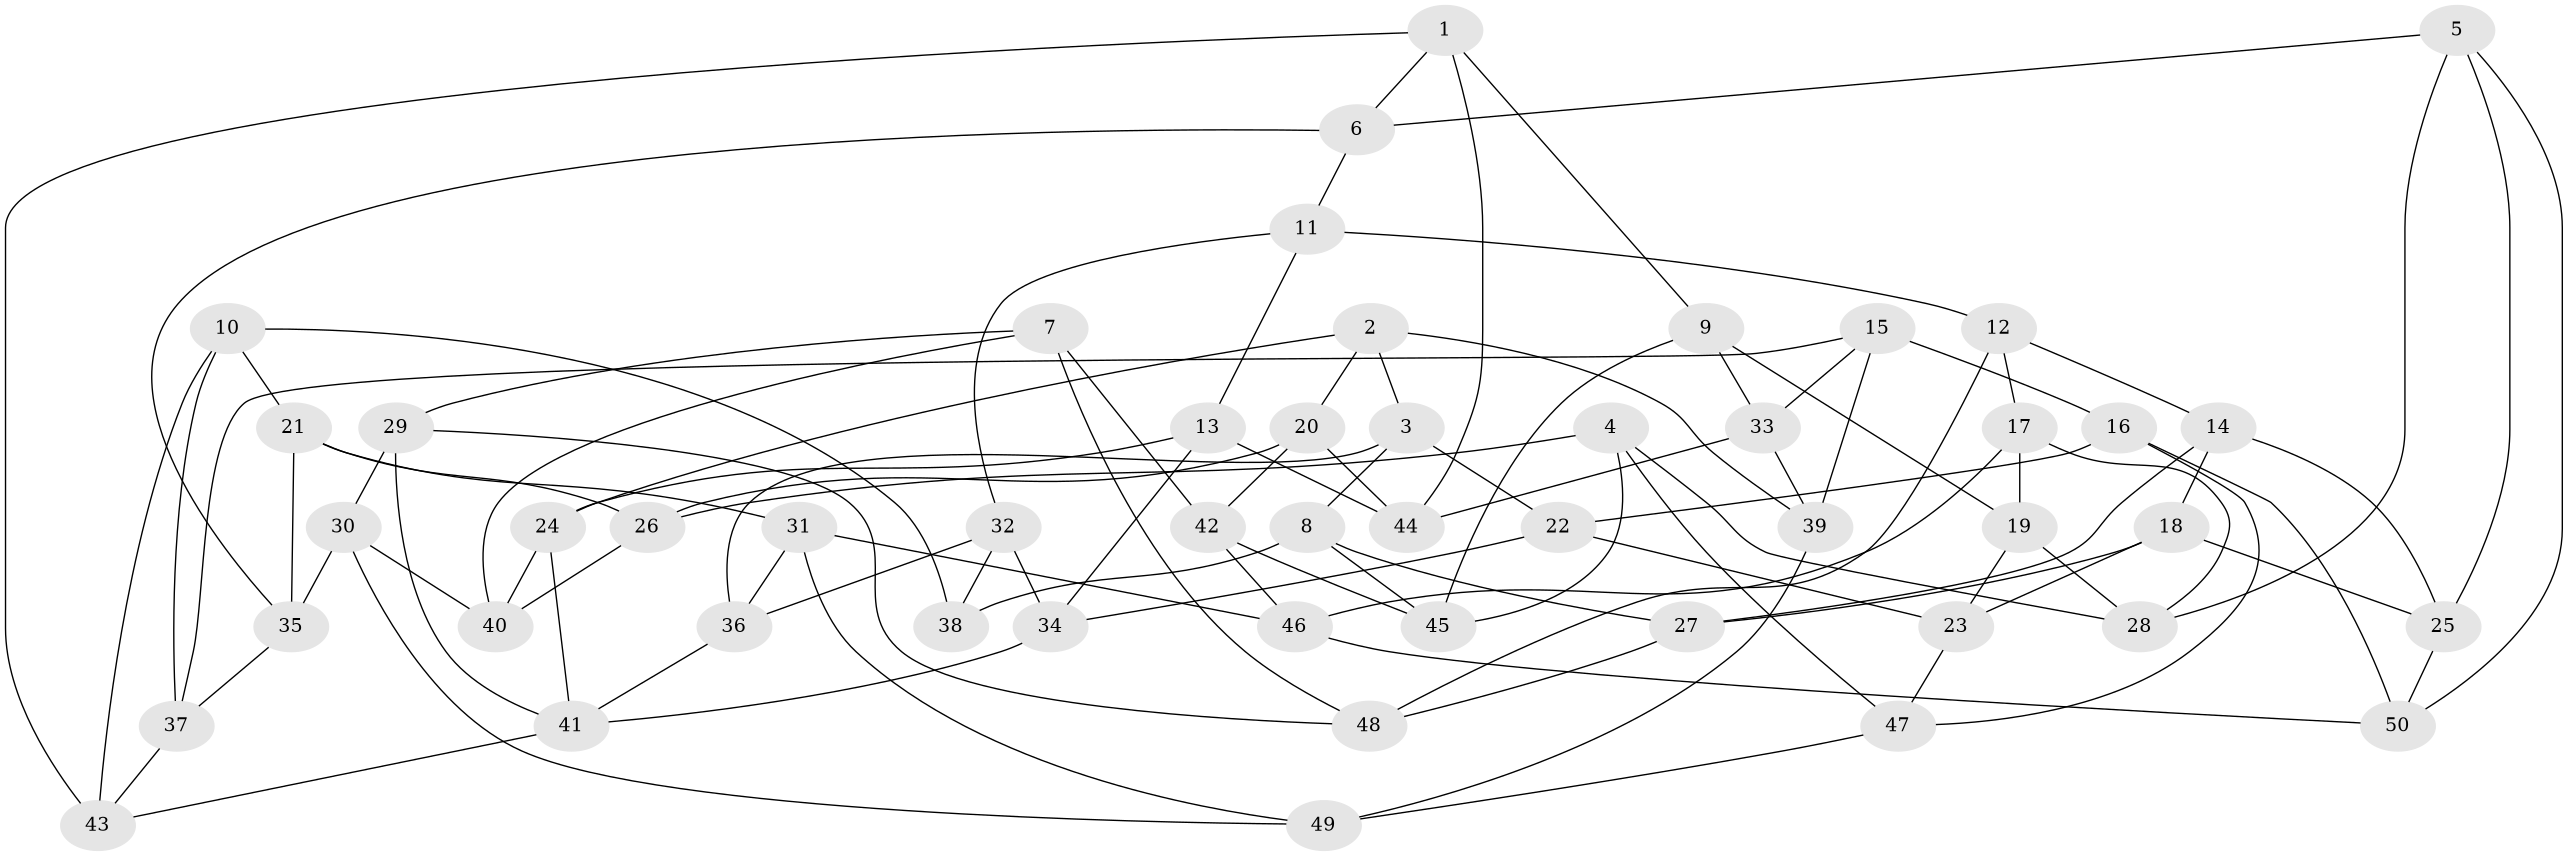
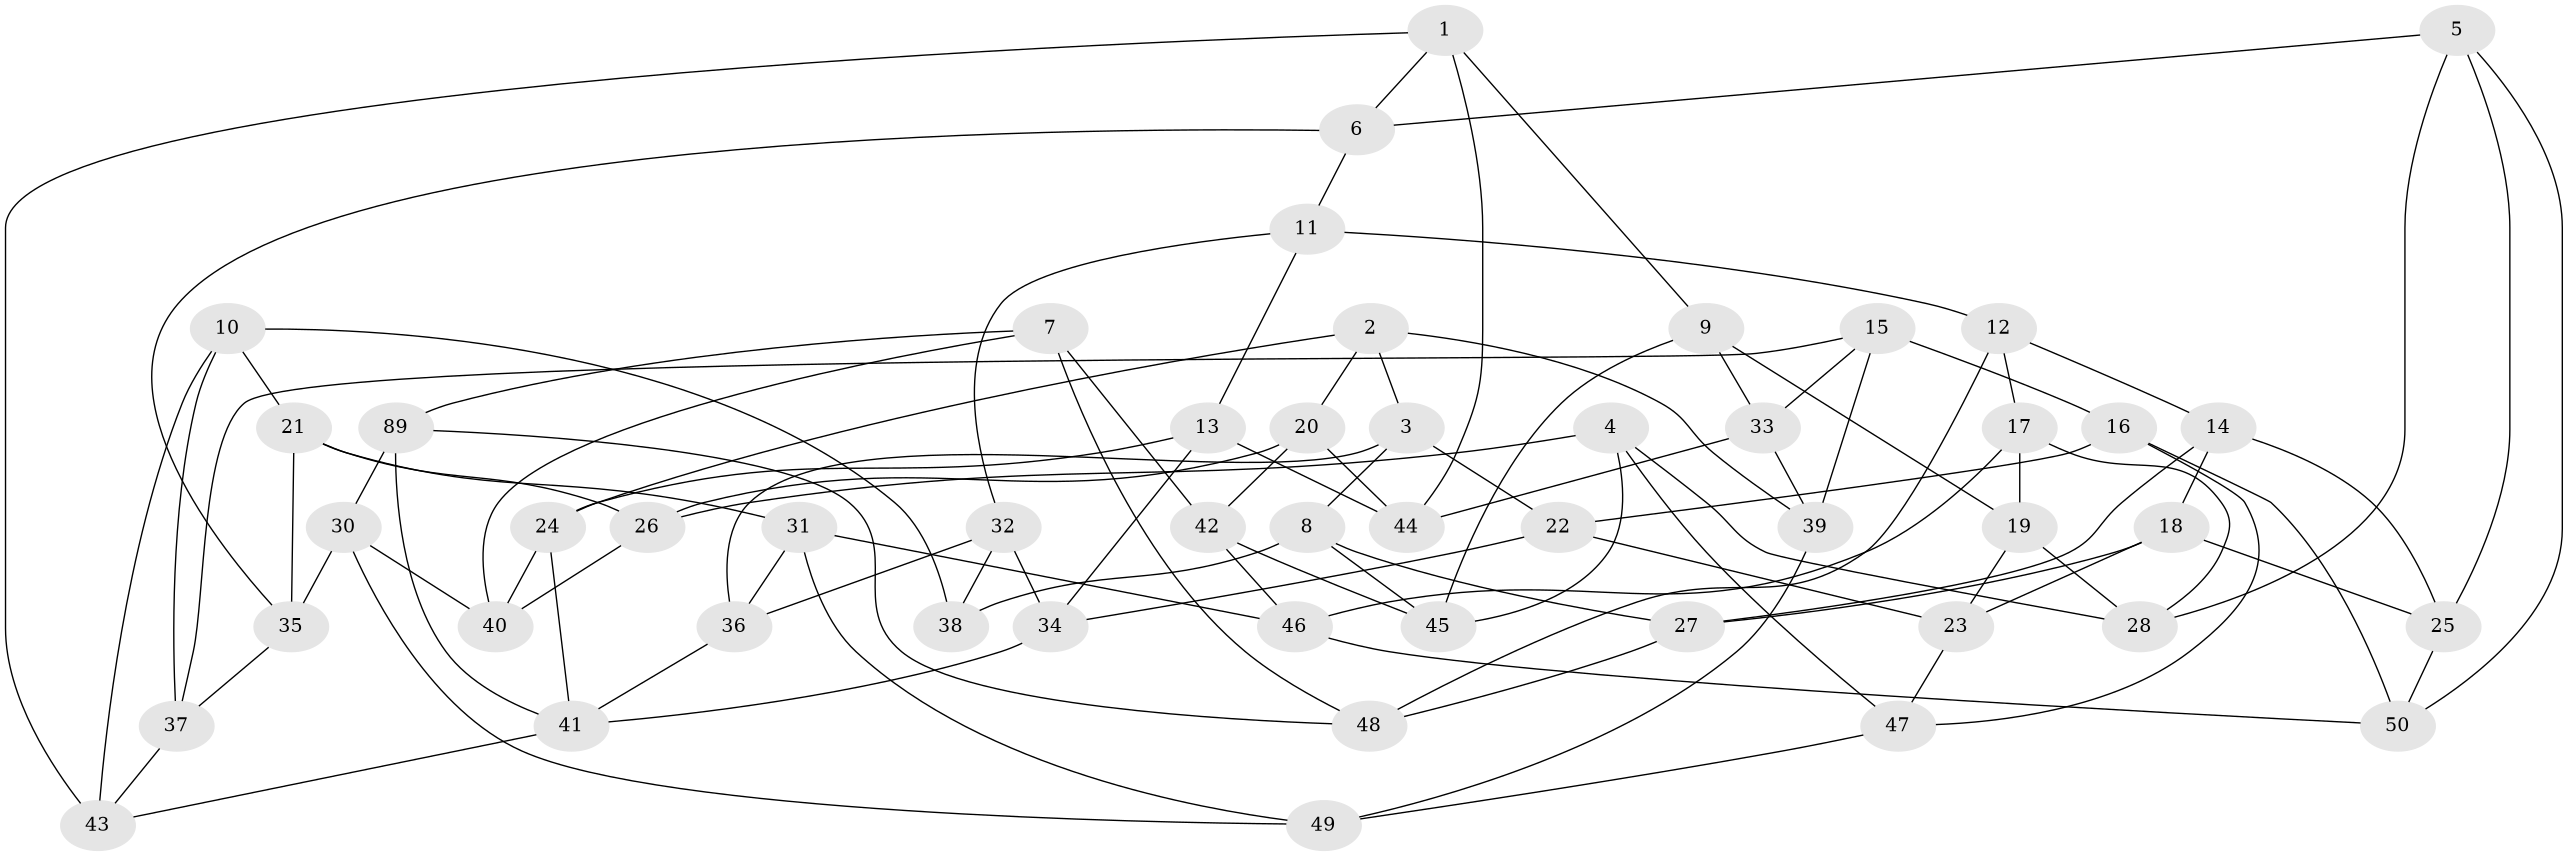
  graph {
    node [color=gray90 style=filled]
    1
    6
    9
    43
    44
    11
    35
    45
    19
    33
    2
    3
    20
    24
    39
    8
    22
    36
    26
    42
    40
    41
    49
    27
    38
    34
    23
    4
    28
    47
    5
    25
    50
    12
    13
    32
    37
    7
-   29
+   29 [label=89]
    48
    30
    46
    10
    21
    31
    14
    17
    18
    15
    16
    1 -- 6
    1 -- 9
    1 -- 43
    1 -- 44
    6 -- 11
    6 -- 35
    9 -- 45
    9 -- 19
    9 -- 33
    11 -- 12
    11 -- 13
    11 -- 32
    35 -- 37
    19 -- 23
    19 -- 28
    33 -- 44
    33 -- 39
    2 -- 3
    2 -- 20
    2 -- 24
    2 -- 39
    3 -- 8
    3 -- 22
    3 -- 36
    20 -- 44
    20 -- 26
    20 -- 42
    24 -- 40
    24 -- 41
    39 -- 49
    8 -- 45
    8 -- 27
    8 -- 38
    22 -- 34
    22 -- 23
    36 -- 41
    26 -- 40
    42 -- 45
    42 -- 46
    41 -- 43
    27 -- 48
    34 -- 41
    23 -- 47
    4 -- 45
    4 -- 26
    4 -- 28
    4 -- 47
    47 -- 49
    5 -- 6
    5 -- 28
    5 -- 25
    5 -- 50
    25 -- 50
    12 -- 48
    12 -- 14
    12 -- 17
    13 -- 44
    13 -- 24
    13 -- 34
    32 -- 36
    32 -- 38
    32 -- 34
    37 -- 43
    7 -- 42
    7 -- 40
    7 -- 29
    7 -- 48
    29 -- 41
    29 -- 48
    29 -- 30
    30 -- 35
    30 -- 40
    30 -- 49
    46 -- 50
    10 -- 43
    10 -- 38
    10 -- 37
    10 -- 21
    21 -- 35
    21 -- 26
    21 -- 31
    31 -- 36
    31 -- 49
    31 -- 46
    14 -- 27
    14 -- 25
    14 -- 18
    17 -- 19
    17 -- 28
    17 -- 46
    18 -- 27
    18 -- 23
    18 -- 25
    15 -- 33
    15 -- 39
    15 -- 37
    15 -- 16
    16 -- 22
    16 -- 47
    16 -- 50
  }
